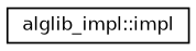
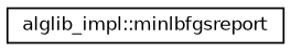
  digraph {
    rankdir=LR
-   n1 [color=black fillcolor=white fontname=Helvetica fontsize=10 height=0.2 label="alglib_impl::impl" shape=record style=filled width=0.4]
+   n1 [color=black fillcolor=white fontname=Helvetica fontsize=10 height=0.2 label="alglib_impl::minlbfgsreport" shape=record style=filled width=0.4]
  }
